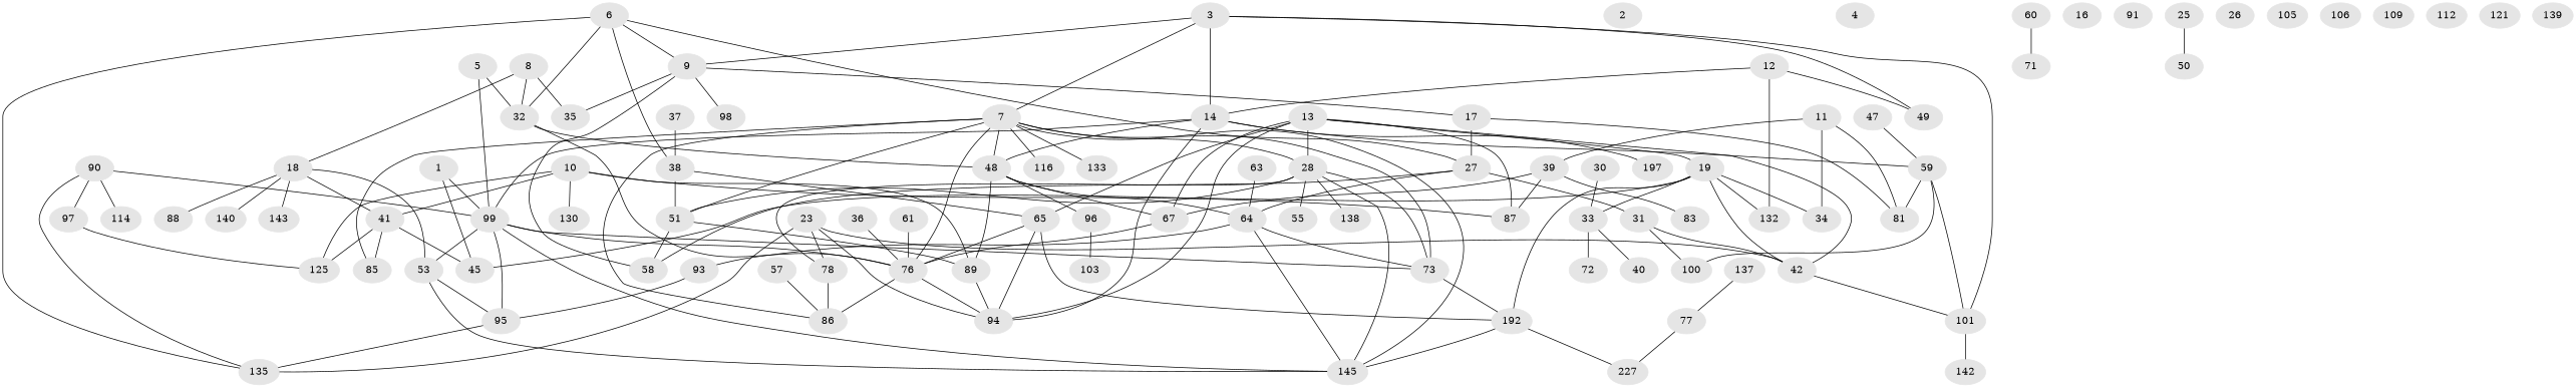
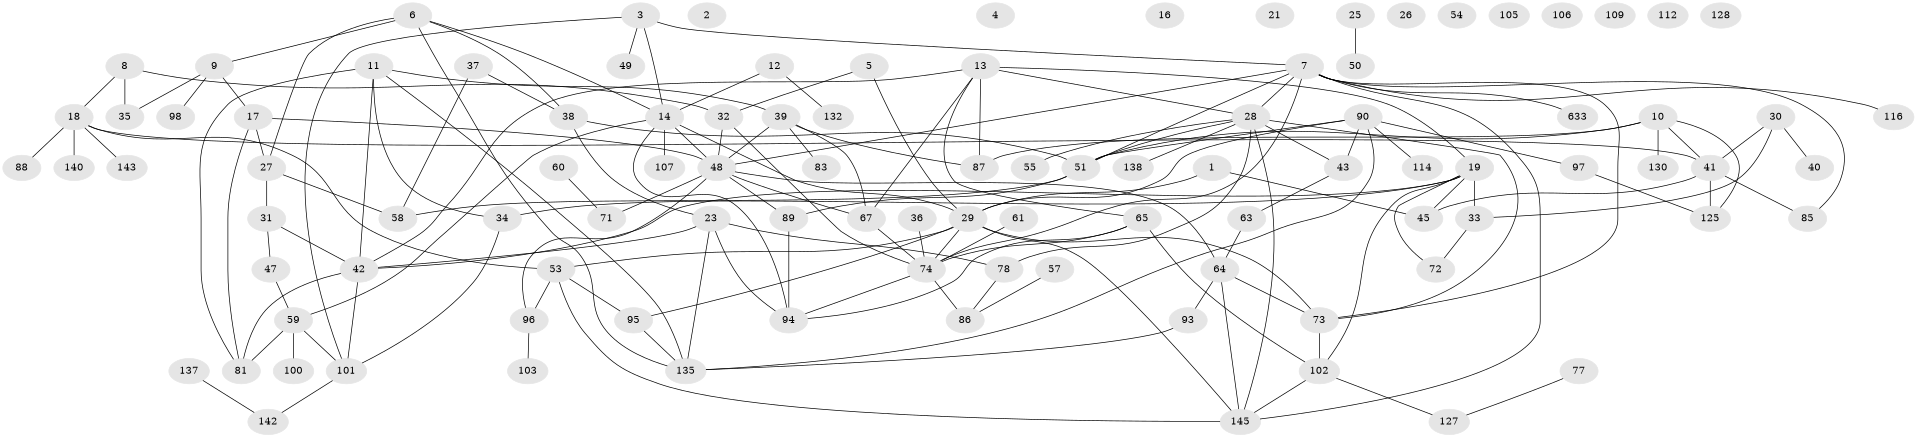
  graph {
    node [color=gray90 style=filled]
-   29 [super="+117" label=99]
+   29 [super="+117"]
    73
-   76 [super="+82"]
+   76 [super="+82" label=74]
    145
    53 [super="+108"]
    95 [super="+136"]
    1
    45
    2
    3 [super="+113"]
    7 [super="+22"]
    9 [super="+15"]
    14 [super="+129"]
    49
    101 [super="+131"]
    28 [super="+62"]
    48 [super="+123"]
    51 [super="+115"]
    85 [super="+121"]
    86 [super="+99"]
    116
-   133
+   133 [label=633]
    35
    17 [super="+91"]
    98
    94 [super="+124"]
    59
-   107 [label=197]
+   107
    142
    4
    5 [super="+46"]
    32 [super="+56"]
    6 [super="+24"]
    27 [super="+92"]
    38
    135 [super="+144"]
    31 [super="+44"]
    58
    64 [super="+70"]
    65 [super="+110"]
+   43 [super="+134"]
    78 [super="+80"]
    55
    138
    67 [super="+79"]
    71
    89
    96 [super="+120"]
-   102 [label=192]
+   102
    8 [super="+126"]
    18 [super="+90"]
    41 [super="+69"]
    88
    140
    143
    81 [super="+122"]
    10 [super="+119"]
    87
    125
    130
    11 [super="+84"]
    34
    39 [super="+118"]
    42 [super="+52"]
    83
    100 [super="+104"]
    12
    132
    13 [super="+75"]
    19 [super="+68"]
    33
    16
    72
-   127 [super="+141" label=227]
+   127 [super="+141"]
    n75 [label=90 super="+111"]
    97
    114
    63
-   21 [label=91]
+   21
    23
    25
    50
    26
    93
    30 [super="+66"]
    40
    36 [super="+74"]
    37
    47
    103
+   54
    57
    60
    61
    77
    105
    106
    109
    112
-   128 [label=121]
+   128
    137
-   139
    29 -- 73
    29 -- 76
    29 -- 145
    29 -- 53
    29 -- 95
    73 -- 102
    76 -- 86 [weight=2]
    76 -- 94
    53 -- 145
    53 -- 95
+   53 -- 96
    95 -- 135
    1 -- 29
    1 -- 45
    3 -- 7
-   3 -- 9
    3 -- 14
    3 -- 49
    3 -- 101
    7 -- 73
    7 -- 76
    7 -- 145
    7 -- 28
    7 -- 48
    7 -- 51 [weight=2]
    7 -- 85
-   7 -- 86
    7 -- 116
    7 -- 133
    9 -- 35
    9 -- 17
    9 -- 98
    14 -- 29
    14 -- 48
    14 -- 94
    14 -- 59
    14 -- 107
    101 -- 142
    28 -- 73
    28 -- 145
    28 -- 51
+   28 -- 43
    28 -- 78
    28 -- 55
    28 -- 138
    48 -- 64
    48 -- 67
+   48 -- 71
    48 -- 89
    48 -- 96
    51 -- 58
    51 -- 89
+   17 -- 48 [weight=2]
    17 -- 27
    17 -- 81
    59 -- 101
    59 -- 81
    59 -- 100
    5 -- 29
    5 -- 32
    32 -- 76
    32 -- 48
    6 -- 9
-   6 -- 32
+   6 -- 14
    6 -- 27
    6 -- 38
    6 -- 135
    27 -- 31
    27 -- 58
-   27 -- 64
    38 -- 51
-   38 -- 65
+   38 -- 23
    31 -- 42
-   31 -- 100
+   31 -- 47
    64 -- 73
    64 -- 145
    64 -- 93
    65 -- 76
    65 -- 94
    65 -- 102
+   43 -- 63
    78 -- 86
    67 -- 76
    89 -- 94
    96 -- 103
    102 -- 145
    102 -- 127
    8 -- 35
    8 -- 32
    8 -- 18
    18 -- 53
    18 -- 41
    18 -- 88
    18 -- 140
    18 -- 143
    41 -- 45
    41 -- 85
    41 -- 125
-   10 -- 89
+   10 -- 51
    10 -- 41
    10 -- 87
    10 -- 125
    10 -- 130
+   11 -- 135
    11 -- 81
    11 -- 34
    11 -- 39
+   11 -- 42
+   34 -- 101
+   39 -- 48
    39 -- 67
    39 -- 87
    39 -- 83
    42 -- 101
+   42 -- 81
    12 -- 14
-   12 -- 49
    12 -- 132
    13 -- 28
-   13 -- 94
    13 -- 65
    13 -- 67
    13 -- 87
    13 -- 42
    13 -- 19
    19 -- 45
    19 -- 102
    19 -- 34
    19 -- 42
-   19 -- 132
+   19 -- 72
    19 -- 33
    33 -- 72
    n75 -- 29
+   n75 -- 51
    n75 -- 135
+   n75 -- 43
    n75 -- 97
    n75 -- 114
    97 -- 125
    63 -- 64
    23 -- 94
    23 -- 135
    23 -- 78
    23 -- 42
    25 -- 50
-   93 -- 95
+   93 -- 135
+   30 -- 41
    30 -- 33
-   33 -- 40
+   30 -- 40
    36 -- 76
    37 -- 38
-   9 -- 58
+   37 -- 58
    47 -- 59
    57 -- 86
    60 -- 71
    61 -- 76
    77 -- 127
-   137 -- 77
+   137 -- 142
  }
